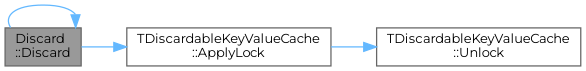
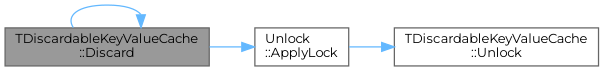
  digraph {
    fontname=Montserrat
    rankdir=LR
    node [color=grey40 fillcolor=white fontname=Montserrat fontsize=10 shape=box style=filled]
    edge [color=steelblue1 fontname=Montserrat fontsize=10 labelfontname=Helvetica labelfontsize=10 style=solid]
-   n1 [color=gray40 fillcolor=grey60 fontcolor=black height=0.2 label="Discard\l::Discard" width=0.4]
-   n2 [height=0.2 label="TDiscardableKeyValueCache\l::ApplyLock" width=0.4]
+   n1 [color=gray40 fillcolor=grey60 fontcolor=black height=0.2 label="TDiscardableKeyValueCache\l::Discard" width=0.4]
+   n2 [height=0.2 label="Unlock\l::ApplyLock" width=0.4]
    n3 [height=0.2 label="TDiscardableKeyValueCache\l::Unlock" width=0.4]
    n1 -> n1
    n1 -> n2
    n2 -> n3
  }
